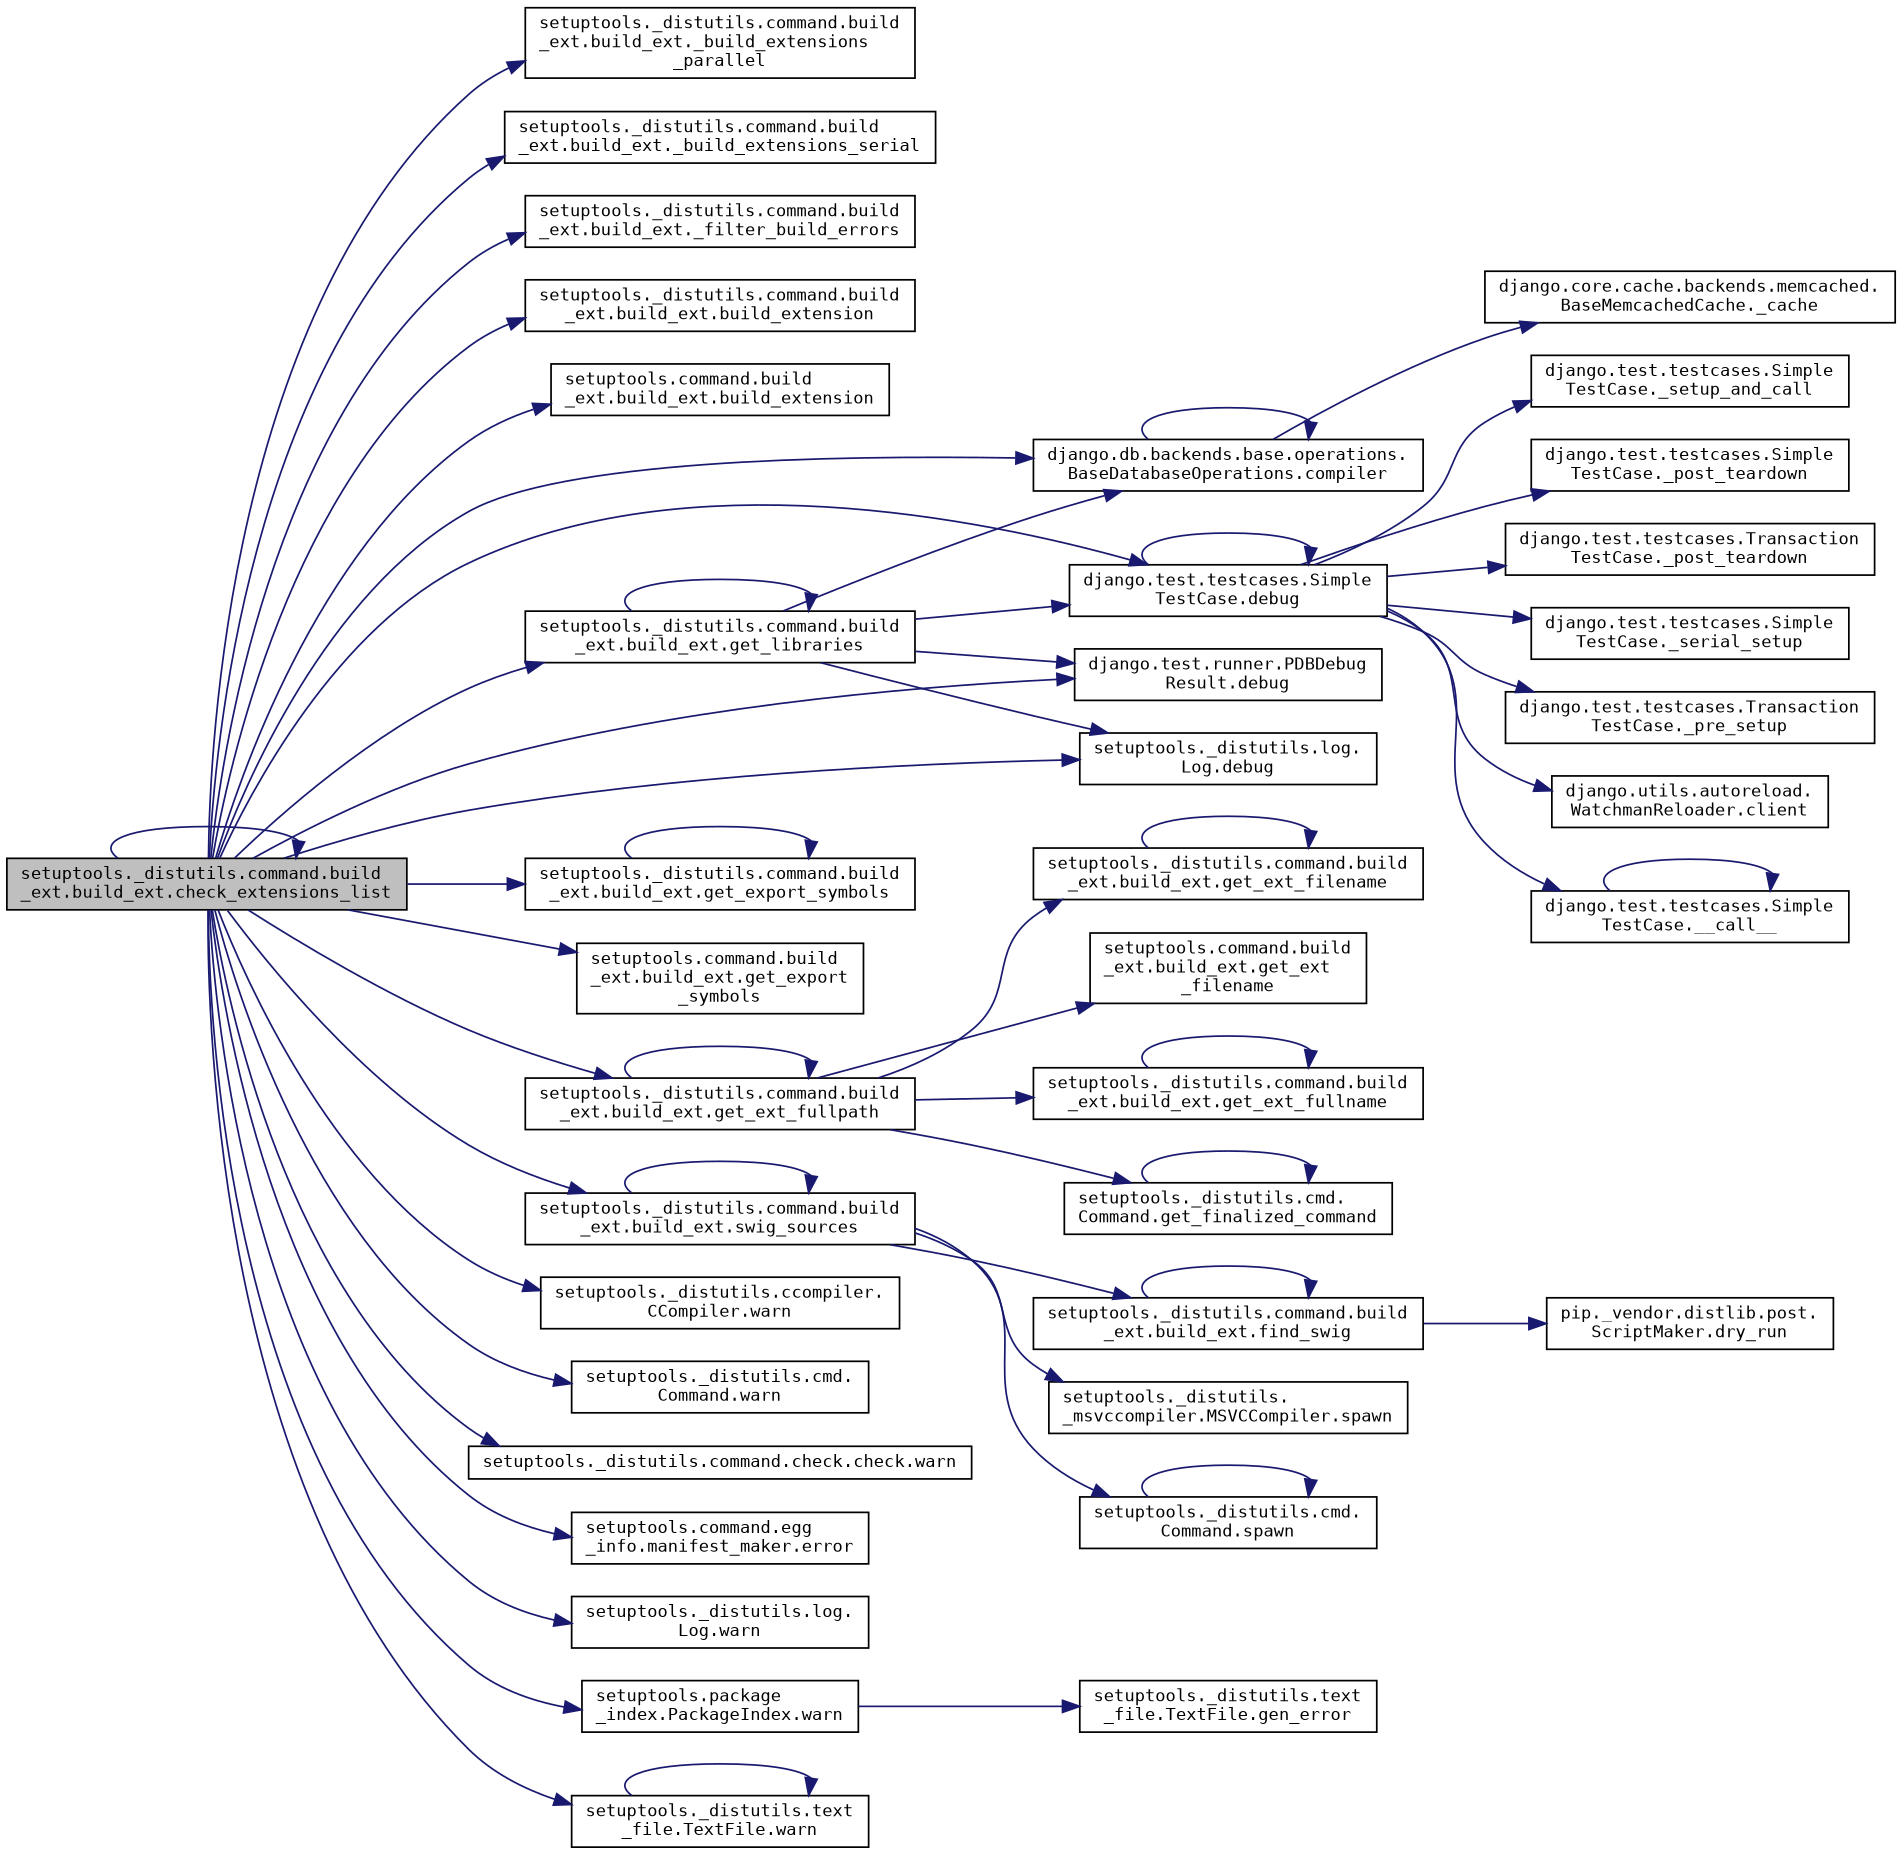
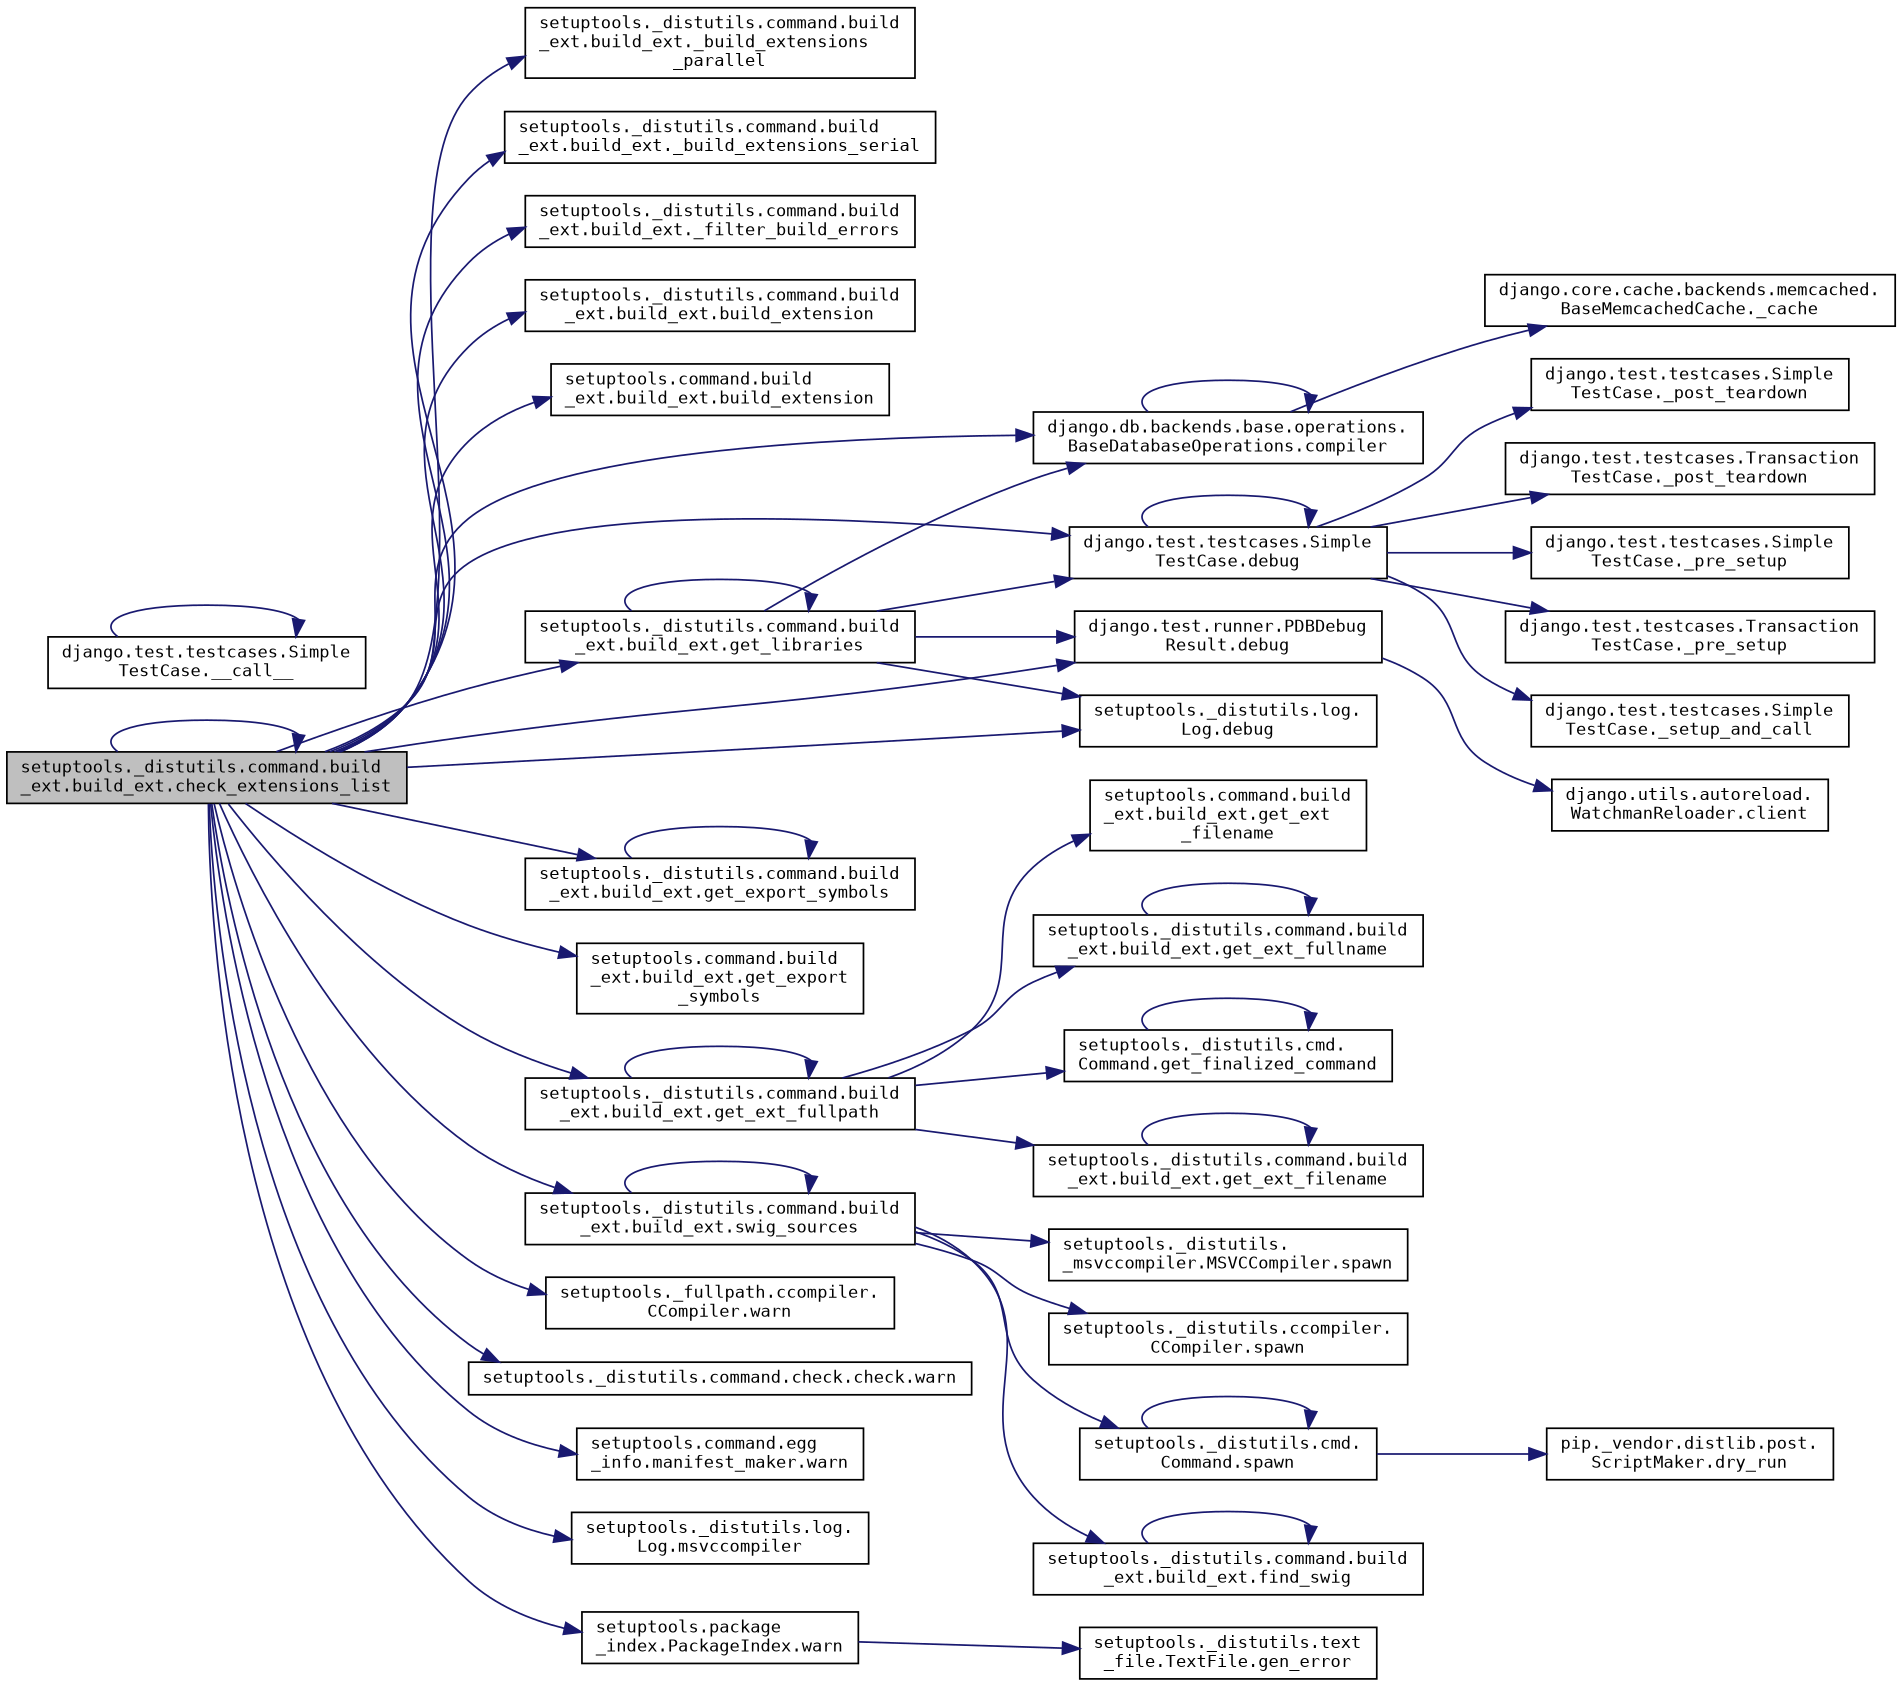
  digraph {
    fontname="DejaVu Sans Mono"
    rankdir=LR
    node [color=black fillcolor=white fontname="DejaVu Sans Mono" fontsize=10 shape=record style=filled]
    edge [color=midnightblue fontname="DejaVu Sans Mono" fontsize=10 labelfontname=Helvetica labelfontsize=10 style=solid]
    n1 [fillcolor=grey75 fontcolor=black height=0.2 label="setuptools._distutils.command.build\l_ext.build_ext.check_extensions_list" width=0.4]
    n2 [height=0.2 label="setuptools._distutils.command.build\l_ext.build_ext._build_extensions\l_parallel" width=0.4]
    n3 [height=0.2 label="setuptools._distutils.command.build\l_ext.build_ext._build_extensions_serial" width=0.4]
    n4 [height=0.2 label="setuptools._distutils.command.build\l_ext.build_ext._filter_build_errors" width=0.4]
    n5 [height=0.2 label="setuptools._distutils.command.build\l_ext.build_ext.build_extension" width=0.4]
    n6 [height=0.2 label="setuptools.command.build\l_ext.build_ext.build_extension" width=0.4]
    n7 [height=0.2 label="django.db.backends.base.operations.\lBaseDatabaseOperations.compiler" width=0.4]
    n8 [height=0.2 label="django.test.testcases.Simple\lTestCase.debug" width=0.4]
    n9 [height=0.2 label="django.test.runner.PDBDebug\lResult.debug" width=0.4]
    n10 [height=0.2 label="setuptools._distutils.log.\lLog.debug" width=0.4]
    n11 [height=0.2 label="setuptools._distutils.command.build\l_ext.build_ext.get_export_symbols" width=0.4]
    n12 [height=0.2 label="setuptools.command.build\l_ext.build_ext.get_export\l_symbols" width=0.4]
    n13 [height=0.2 label="setuptools._distutils.command.build\l_ext.build_ext.get_ext_fullpath" width=0.4]
    n14 [height=0.2 label="setuptools._distutils.command.build\l_ext.build_ext.get_libraries" width=0.4]
    n15 [height=0.2 label="setuptools._distutils.command.build\l_ext.build_ext.swig_sources" width=0.4]
-   n16 [height=0.2 label="setuptools._distutils.ccompiler.\lCCompiler.warn" width=0.4]
-   n17 [height=0.2 label="setuptools._distutils.cmd.\lCommand.warn" width=0.4]
+   n16 [height=0.2 label="setuptools._fullpath.ccompiler.\lCCompiler.warn" width=0.4]
    n18 [height=0.2 label="setuptools._distutils.command.check.check.warn" width=0.4]
-   n19 [height=0.2 label="setuptools.command.egg\l_info.manifest_maker.error" width=0.4]
-   n20 [height=0.2 label="setuptools._distutils.log.\lLog.warn" width=0.4]
+   n19 [height=0.2 label="setuptools.command.egg\l_info.manifest_maker.warn" width=0.4]
+   n20 [height=0.2 label="setuptools._distutils.log.\lLog.msvccompiler" width=0.4]
    n21 [height=0.2 label="setuptools.package\l_index.PackageIndex.warn" width=0.4]
-   n22 [height=0.2 label="setuptools._distutils.text\l_file.TextFile.warn" width=0.4]
    n23 [height=0.2 label="django.core.cache.backends.memcached.\lBaseMemcachedCache._cache" width=0.4]
    n24 [height=0.2 label="django.test.testcases.Simple\lTestCase.__call__" width=0.4]
    n25 [height=0.2 label="django.test.testcases.Simple\lTestCase._setup_and_call" width=0.4]
    n26 [height=0.2 label="django.test.testcases.Simple\lTestCase._post_teardown" width=0.4]
    n27 [height=0.2 label="django.test.testcases.Transaction\lTestCase._post_teardown" width=0.4]
-   n28 [height=0.2 label="django.test.testcases.Simple\lTestCase._serial_setup" width=0.4]
+   n28 [height=0.2 label="django.test.testcases.Simple\lTestCase._pre_setup" width=0.4]
    n29 [height=0.2 label="django.test.testcases.Transaction\lTestCase._pre_setup" width=0.4]
    n30 [height=0.2 label="django.utils.autoreload.\lWatchmanReloader.client" width=0.4]
    n31 [height=0.2 label="setuptools._distutils.command.build\l_ext.build_ext.get_ext_filename" width=0.4]
    n32 [height=0.2 label="setuptools.command.build\l_ext.build_ext.get_ext\l_filename" width=0.4]
    n33 [height=0.2 label="setuptools._distutils.command.build\l_ext.build_ext.get_ext_fullname" width=0.4]
    n34 [height=0.2 label="setuptools._distutils.cmd.\lCommand.get_finalized_command" width=0.4]
    n35 [height=0.2 label="setuptools._distutils.command.build\l_ext.build_ext.find_swig" width=0.4]
    n36 [height=0.2 label="setuptools._distutils.\l_msvccompiler.MSVCCompiler.spawn" width=0.4]
+   n37 [height=0.2 label="setuptools._distutils.ccompiler.\lCCompiler.spawn" width=0.4]
    n38 [height=0.2 label="setuptools._distutils.cmd.\lCommand.spawn" width=0.4]
    n39 [height=0.2 label="setuptools._distutils.text\l_file.TextFile.gen_error" width=0.4]
    n40 [height=0.2 label="pip._vendor.distlib.post.\lScriptMaker.dry_run" width=0.4]
    n1 -> n1
    n1 -> n2
    n1 -> n3
    n1 -> n4
    n1 -> n5
    n1 -> n6
    n1 -> n7
    n1 -> n8
    n1 -> n9
    n1 -> n10
    n1 -> n11
    n1 -> n12
    n1 -> n13
    n1 -> n14
    n1 -> n15
    n1 -> n16
-   n1 -> n17
    n1 -> n18
    n1 -> n19
    n1 -> n20
    n1 -> n21
-   n1 -> n22
    n7 -> n7
    n7 -> n23
    n8 -> n8
-   n8 -> n24
    n8 -> n25
    n8 -> n26
    n8 -> n27
    n8 -> n28
    n8 -> n29
-   n8 -> n30
+   n9 -> n30
    n11 -> n11
    n13 -> n13
    n13 -> n31
    n13 -> n32
    n13 -> n33
    n13 -> n34
    n14 -> n7
    n14 -> n8
    n14 -> n9
    n14 -> n10
    n14 -> n14
    n15 -> n15
    n15 -> n35
    n15 -> n36
+   n15 -> n37
    n15 -> n38
    n21 -> n39
-   n22 -> n22
    n24 -> n24
    n31 -> n31
    n33 -> n33
    n34 -> n34
    n35 -> n35
    n38 -> n38
-   n35 -> n40
+   n38 -> n40
  }
